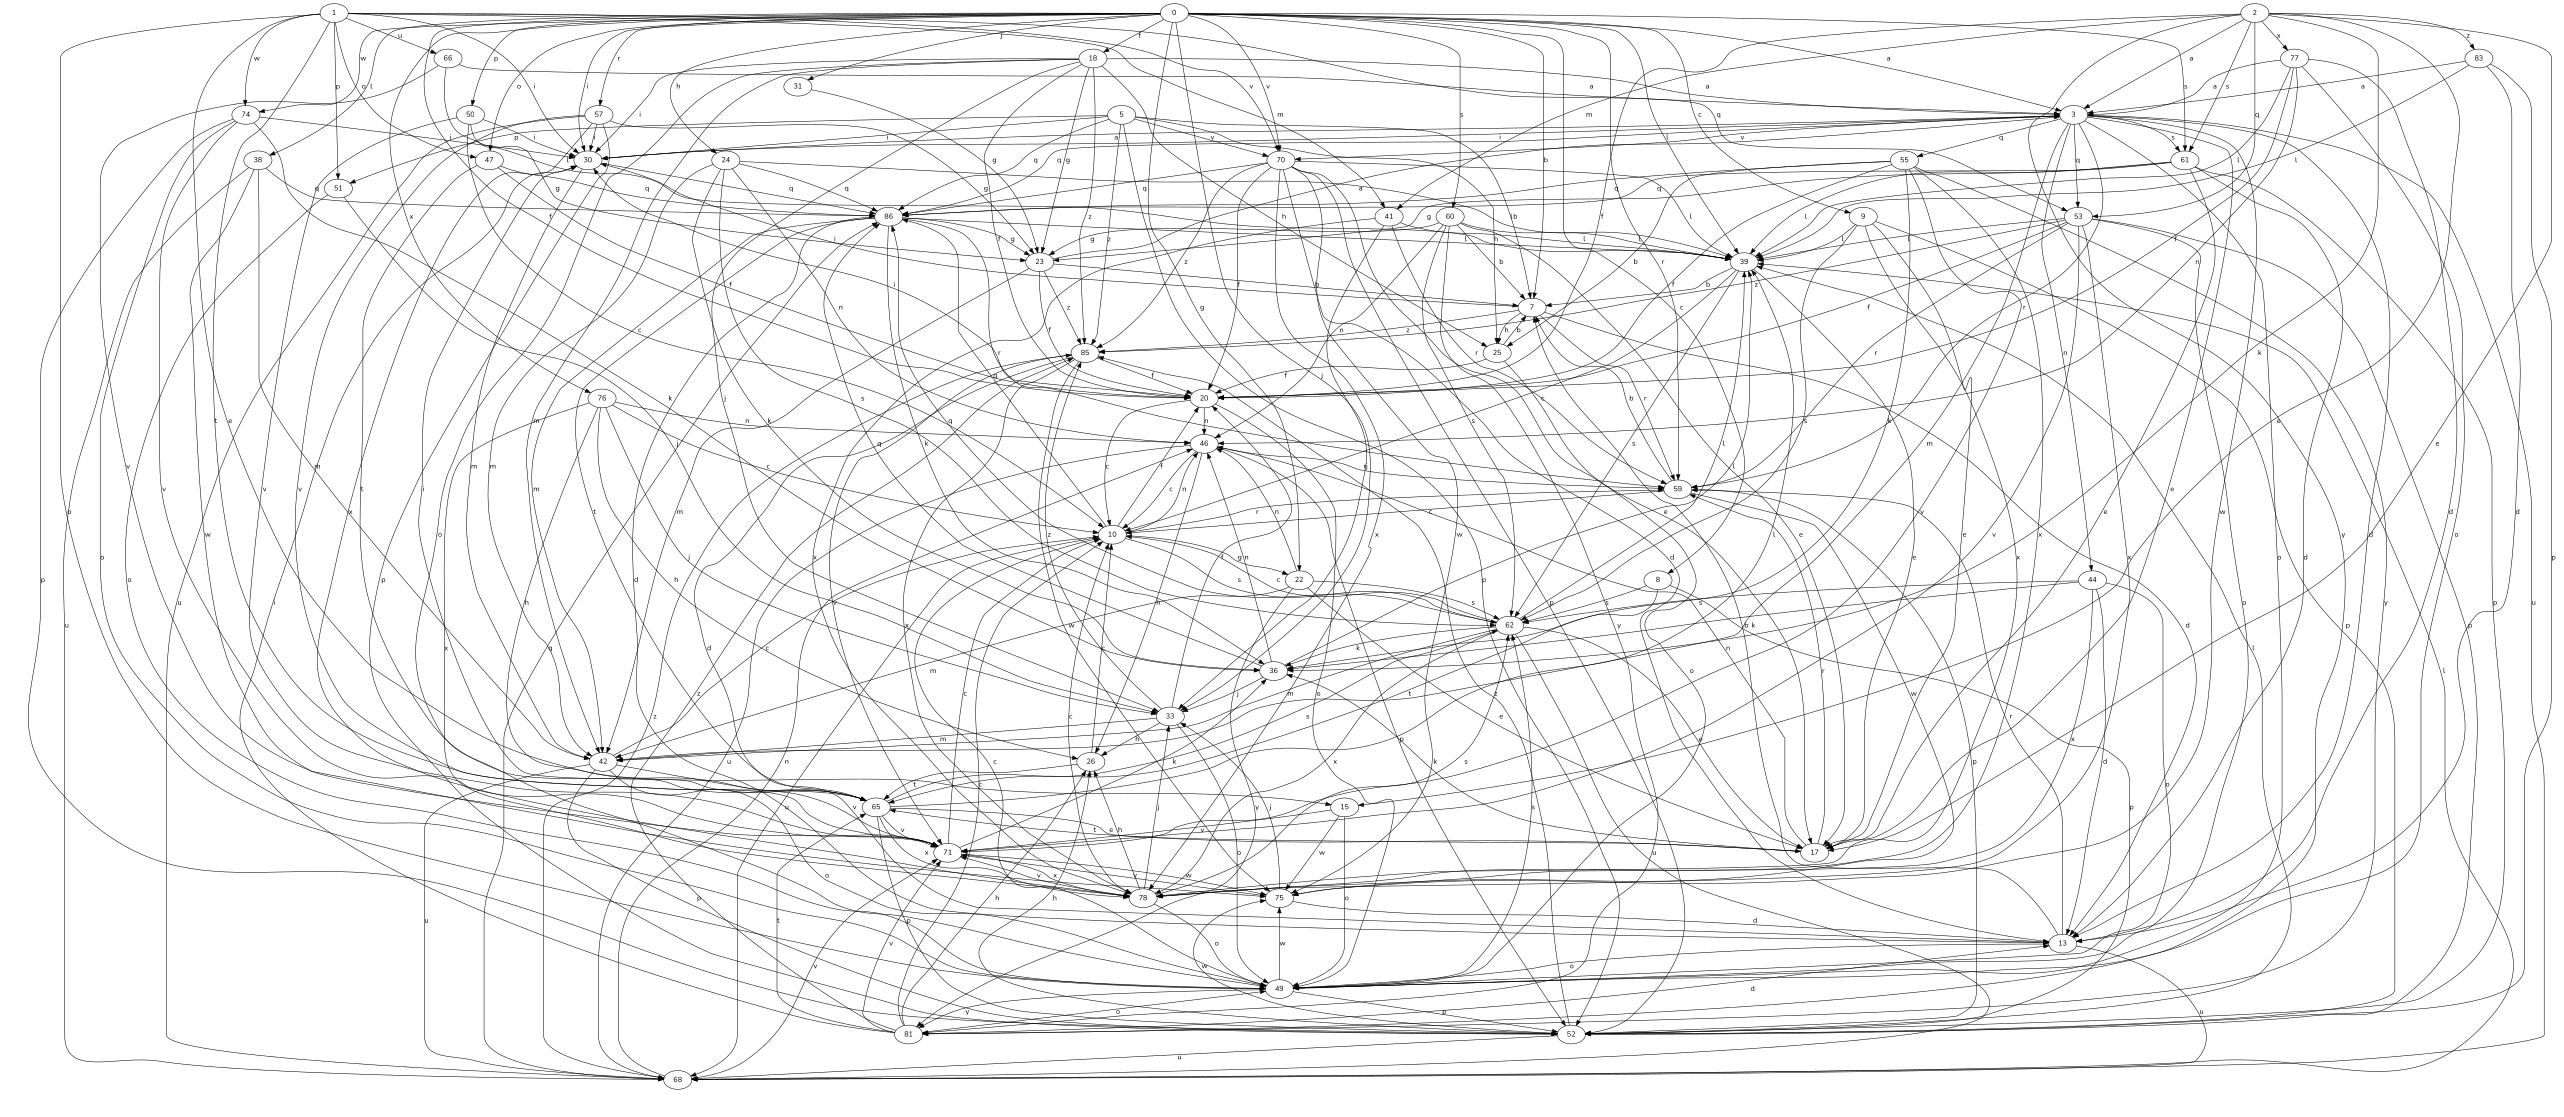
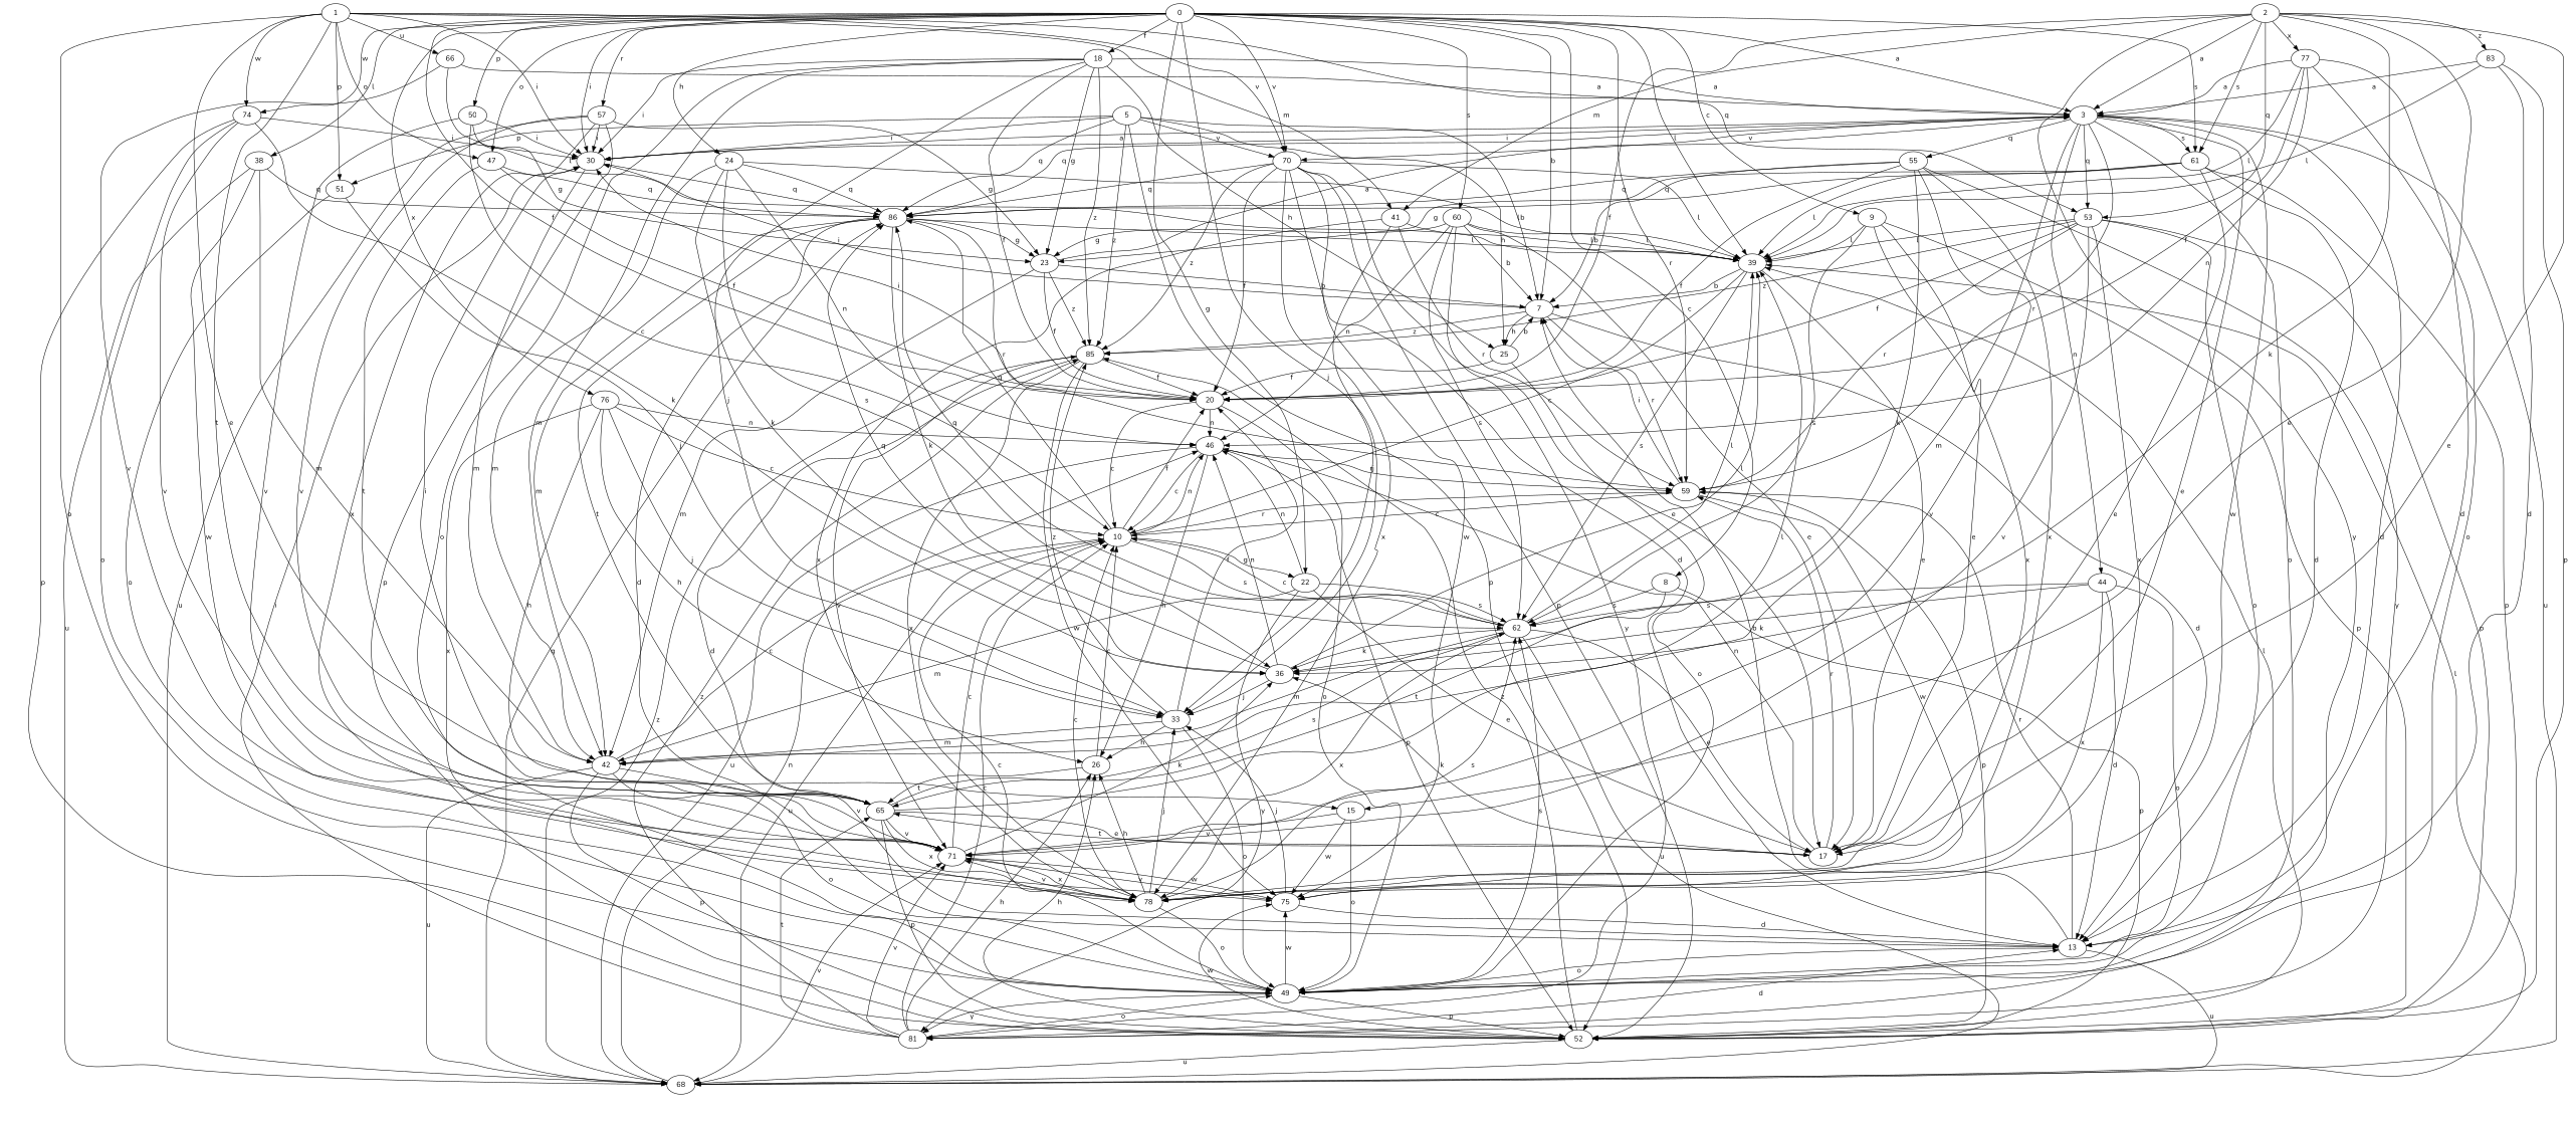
  strict digraph {
    fontname=Nunito
    node [fontname=Nunito]
    edge [fontname=Nunito]
    0
    3
    7
    8
    9
    18
    20
    22
    24
    30
-   31
    33
    38
    39
    47
    50
    57
    59
    60
    61
    70
    74
    76
    49
    53
    17
    13
    42
    44
    55
    n31 [label=86]
    68
    75
    5
    51
    25
    52
    85
    65
    62
    78
    23
    10
    46
    81
    36
    26
    71
    1
    15
    41
    66
    2
    77
    83
    0 -> 3 [label=a]
    0 -> 7 [label=b]
    0 -> 8 [label=c]
    0 -> 9 [label=c]
    0 -> 18 [label=f]
    0 -> 20 [label=f]
    0 -> 22 [label=g]
    0 -> 24 [label=h]
    0 -> 30 [label=i]
-   0 -> 31 [label=j]
    0 -> 33 [label=j]
    0 -> 38 [label=l]
    0 -> 39 [label=l]
    0 -> 47 [label=o]
    0 -> 50 [label=p]
    0 -> 57 [label=r]
    0 -> 59 [label=r]
    0 -> 60 [label=s]
    0 -> 61 [label=s]
    0 -> 70 [label=v]
    0 -> 74 [label=w]
    0 -> 76 [label=x]
    3 -> 30 [label=i]
    3 -> 59 [label=r]
    3 -> 61 [label=s]
    3 -> 70 [label=v]
    3 -> 49 [label=o]
    3 -> 53 [label=q]
    3 -> 17 [label=e]
    3 -> 13 [label=d]
    3 -> 42 [label=m]
    3 -> 44 [label=n]
    3 -> 55 [label=q]
    3 -> n31 [label=q]
    3 -> 68 [label=u]
    3 -> 75 [label=w]
    7 -> 30 [label=i]
    7 -> 59 [label=r]
    7 -> 13 [label=d]
    7 -> 25 [label=h]
    7 -> 85 [label=z]
    8 -> 52 [label=p]
    8 -> 65 [label=t]
    8 -> 62 [label=s]
    9 -> 39 [label=l]
    9 -> 17 [label=e]
    9 -> 52 [label=p]
    9 -> 62 [label=s]
    9 -> 78 [label=x]
    18 -> 3 [label=a]
    18 -> 20 [label=f]
    18 -> 30 [label=i]
    18 -> 33 [label=j]
    18 -> 49 [label=o]
    18 -> 42 [label=m]
    18 -> 25 [label=h]
    18 -> 85 [label=z]
    18 -> 23 [label=g]
    20 -> 30 [label=i]
    20 -> 49 [label=o]
    20 -> 10 [label=c]
    20 -> 46 [label=n]
    22 -> 17 [label=e]
    22 -> 42 [label=m]
    22 -> 62 [label=s]
    22 -> 46 [label=n]
    22 -> 81 [label=y]
    24 -> 39 [label=l]
    24 -> 42 [label=m]
    24 -> n31 [label=q]
    24 -> 62 [label=s]
    24 -> 46 [label=n]
    24 -> 36 [label=k]
    30 -> 3 [label=a]
    30 -> 42 [label=m]
    30 -> n31 [label=q]
-   31 -> 23 [label=g]
    33 -> 20 [label=f]
    33 -> 49 [label=o]
    33 -> 42 [label=m]
    33 -> 85 [label=z]
    33 -> 26 [label=h]
    38 -> 42 [label=m]
    38 -> n31 [label=q]
    38 -> 68 [label=u]
    38 -> 75 [label=w]
    39 -> 7 [label=b]
    39 -> 17 [label=e]
    39 -> 62 [label=s]
    39 -> 10 [label=c]
    47 -> 20 [label=f]
    47 -> n31 [label=q]
    47 -> 65 [label=t]
    50 -> 30 [label=i]
    50 -> 23 [label=g]
    50 -> 10 [label=c]
    50 -> 71 [label=v]
    57 -> 30 [label=i]
    57 -> 68 [label=u]
    57 -> 52 [label=p]
    57 -> 78 [label=x]
    57 -> 23 [label=g]
    57 -> 71 [label=v]
-   59 -> 7 [label=b]
+   59 -> 7 [label=i]
    59 -> 75 [label=w]
    59 -> 52 [label=p]
    59 -> 10 [label=c]
    60 -> 7 [label=b]
    60 -> 39 [label=l]
    60 -> 17 [label=e]
    60 -> 62 [label=s]
    60 -> 23 [label=g]
    60 -> 46 [label=n]
    60 -> 81 [label=y]
    61 -> 39 [label=l]
    61 -> 17 [label=e]
    61 -> 13 [label=d]
    61 -> n31 [label=q]
    61 -> 52 [label=p]
    61 -> 23 [label=g]
    70 -> 20 [label=f]
    70 -> 39 [label=l]
    70 -> 17 [label=e]
    70 -> 13 [label=d]
    70 -> n31 [label=q]
    70 -> 75 [label=w]
    70 -> 52 [label=p]
    70 -> 85 [label=z]
    70 -> 78 [label=x]
    74 -> 30 [label=i]
    74 -> 49 [label=o]
    74 -> 52 [label=p]
    74 -> 36 [label=k]
    74 -> 71 [label=v]
    76 -> 33 [label=j]
    76 -> 65 [label=h]
    76 -> 78 [label=x]
    76 -> 10 [label=c]
    76 -> 46 [label=n]
    76 -> 26 [label=h]
    49 -> 75 [label=w]
    49 -> 52 [label=p]
    49 -> 62 [label=s]
    49 -> 10 [label=c]
    49 -> 81 [label=y]
    53 -> 20 [label=f]
    53 -> 39 [label=l]
    53 -> 59 [label=r]
    53 -> 49 [label=o]
    53 -> 52 [label=p]
    53 -> 85 [label=z]
    53 -> 78 [label=x]
    53 -> 71 [label=v]
    17 -> 59 [label=r]
    17 -> 65 [label=t]
    17 -> 46 [label=n]
    17 -> 36 [label=k]
    13 -> 7 [label=b]
    13 -> 59 [label=r]
    13 -> 49 [label=o]
    13 -> 68 [label=u]
    42 -> 49 [label=o]
    42 -> 68 [label=u]
    42 -> 52 [label=p]
    42 -> 10 [label=c]
    42 -> 71 [label=v]
    44 -> 49 [label=o]
    44 -> 13 [label=d]
    44 -> 62 [label=s]
    44 -> 78 [label=x]
    44 -> 36 [label=k]
-   55 -> 25 [label=b]
+   55 -> 7 [label=b]
    55 -> 20 [label=f]
    55 -> n31 [label=q]
    55 -> 78 [label=x]
    55 -> 81 [label=y]
    55 -> 36 [label=k]
    55 -> 71 [label=v]
    n31 -> 39 [label=l]
    n31 -> 59 [label=r]
    n31 -> 13 [label=d]
    n31 -> 42 [label=m]
    n31 -> 65 [label=t]
    n31 -> 23 [label=g]
    n31 -> 36 [label=k]
    68 -> 39 [label=l]
    68 -> n31 [label=q]
    68 -> 85 [label=z]
    68 -> 46 [label=n]
    68 -> 71 [label=v]
    75 -> 33 [label=j]
    75 -> 13 [label=d]
    75 -> 71 [label=v]
    5 -> 7 [label=b]
    5 -> 30 [label=i]
    5 -> 70 [label=v]
    5 -> n31 [label=q]
    5 -> 51 [label=p]
    5 -> 25 [label=h]
    5 -> 52 [label=p]
    5 -> 85 [label=z]
    51 -> 33 [label=j]
    51 -> 49 [label=o]
    25 -> 7 [label=b]
    25 -> 20 [label=f]
    25 -> 49 [label=o]
    52 -> 39 [label=l]
    52 -> 68 [label=u]
    52 -> 75 [label=w]
    52 -> 85 [label=z]
    52 -> 26 [label=h]
    85 -> 20 [label=f]
    85 -> 13 [label=d]
    85 -> 75 [label=w]
    85 -> 78 [label=x]
    85 -> 71 [label=v]
    65 -> 30 [label=i]
    65 -> 39 [label=l]
    65 -> 17 [label=e]
    65 -> 52 [label=p]
    65 -> 62 [label=s]
    65 -> 78 [label=x]
    65 -> 71 [label=v]
    62 -> 39 [label=l]
    62 -> 17 [label=e]
    62 -> 42 [label=m]
    62 -> n31 [label=q]
    62 -> 68 [label=u]
    62 -> 78 [label=x]
    62 -> 10 [label=c]
    62 -> 36 [label=k]
    78 -> 33 [label=j]
    78 -> 49 [label=o]
    78 -> 62 [label=s]
    78 -> 10 [label=c]
    78 -> 26 [label=h]
    78 -> 71 [label=v]
    23 -> 3 [label=a]
    23 -> 7 [label=b]
    23 -> 20 [label=f]
    23 -> 42 [label=m]
    23 -> 85 [label=z]
    10 -> 20 [label=f]
    10 -> 22 [label=g]
    10 -> 59 [label=r]
    10 -> n31 [label=q]
    10 -> 68 [label=u]
    10 -> 62 [label=s]
    10 -> 46 [label=n]
    46 -> 59 [label=r]
    46 -> 68 [label=u]
    46 -> 52 [label=p]
    46 -> 10 [label=c]
    46 -> 26 [label=h]
    81 -> 30 [label=i]
    81 -> 49 [label=o]
    81 -> 13 [label=d]
    81 -> 85 [label=z]
    81 -> 65 [label=t]
    81 -> 10 [label=c]
    81 -> 26 [label=h]
    81 -> 71 [label=v]
    36 -> 33 [label=j]
    36 -> 39 [label=l]
    36 -> n31 [label=q]
    36 -> 46 [label=n]
    26 -> 65 [label=t]
    26 -> 10 [label=c]
    71 -> 75 [label=w]
    71 -> 78 [label=x]
    71 -> 10 [label=c]
    71 -> 36 [label=k]
    1 -> 30 [label=i]
    1 -> 47 [label=o]
    1 -> 70 [label=v]
    1 -> 74 [label=w]
    1 -> 49 [label=o]
    1 -> 53 [label=q]
    1 -> 51 [label=p]
    1 -> 65 [label=t]
    1 -> 15 [label=e]
    1 -> 41 [label=m]
    1 -> 66 [label=u]
    15 -> 49 [label=o]
    15 -> 75 [label=w]
    15 -> 71 [label=v]
    41 -> 33 [label=j]
    41 -> 39 [label=l]
    41 -> 59 [label=r]
    41 -> 78 [label=x]
    66 -> 3 [label=a]
    66 -> 39 [label=l]
    66 -> 71 [label=v]
    2 -> 3 [label=a]
    2 -> 20 [label=f]
    2 -> 61 [label=s]
    2 -> 53 [label=q]
    2 -> 17 [label=e]
    2 -> 81 [label=y]
    2 -> 36 [label=k]
    2 -> 15 [label=e]
    2 -> 41 [label=m]
    2 -> 77 [label=x]
    2 -> 83 [label=z]
    77 -> 3 [label=a]
    77 -> 20 [label=f]
    77 -> 39 [label=l]
    77 -> 49 [label=o]
    77 -> 13 [label=d]
    77 -> 46 [label=n]
    83 -> 3 [label=a]
    83 -> 39 [label=l]
    83 -> 13 [label=d]
    83 -> 52 [label=p]
  }
